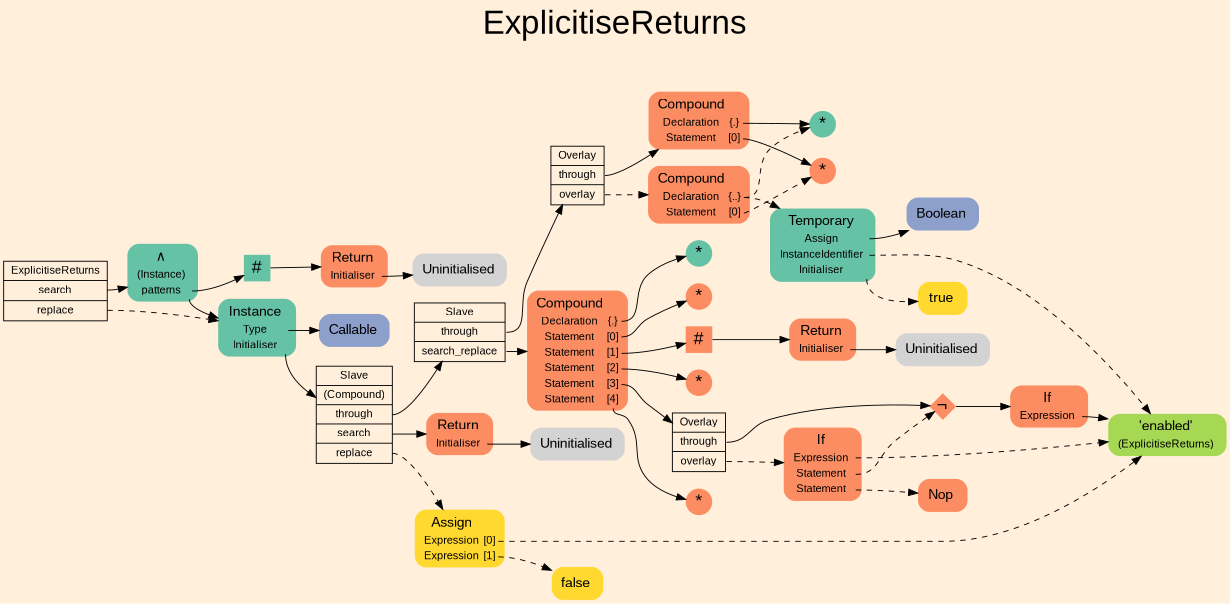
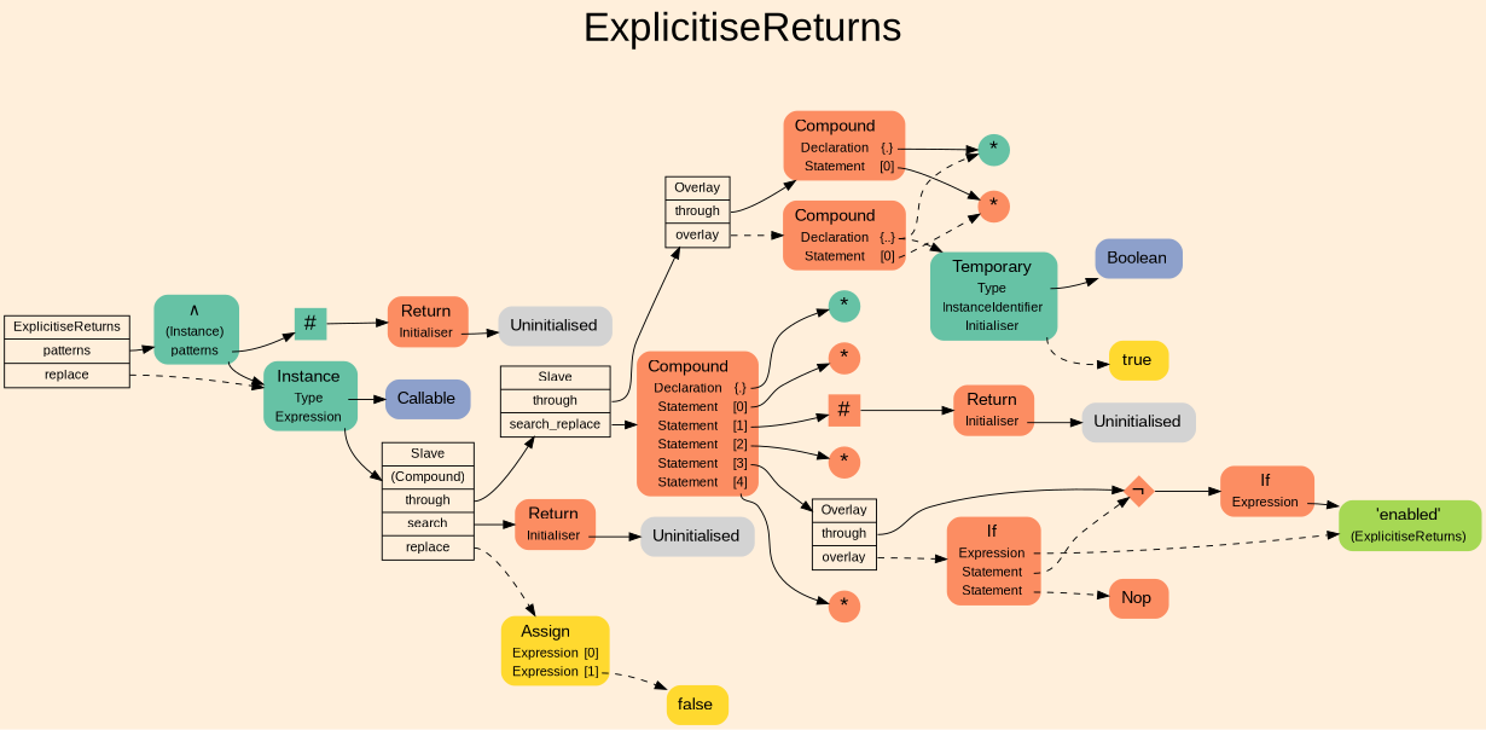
  digraph {
    bgcolor=antiquewhite1
    color=black
    fontcolor=black
    fontname=Arial
    fontsize=36
    label=ExplicitiseReturns
    labelloc=t
    rankdir=LR
    ranksep=0.3
    node [fillcolor="/set28/2" fontname=Arial fontsize=12 shape=plaintext style="rounded,filled"]
    edge [color=black fontcolor=black fontname=Arial tailport=port0]
-   n1 [color=black fillcolor=antiquewhite1 fontcolor=black label="<fixed> ExplicitiseReturns | <port0> search | <port1> replace" shape=record style=filled]
+   n1 [color=black fillcolor=antiquewhite1 fontcolor=black label="<fixed> ExplicitiseReturns | <port0> patterns | <port1> replace" shape=record style=filled]
    n2 [fillcolor="/set28/1" label=<<TABLE BORDER="0" CELLBORDER="0" CELLSPACING="0">      <TR><TD><FONT POINT-SIZE="15.0">∧</FONT></TD><TD></TD></TR>      <TR><TD>(Instance)</TD><TD PORT="port0"></TD></TR>      <TR><TD>patterns</TD><TD PORT="port1"></TD></TR>     </TABLE>>]
-   n3 [fillcolor="/set28/1" label=<<TABLE BORDER="0" CELLBORDER="0" CELLSPACING="0">      <TR><TD><FONT POINT-SIZE="15.0">Instance</FONT></TD><TD></TD></TR>      <TR><TD>Type</TD><TD PORT="port0"></TD></TR>      <TR><TD>Initialiser</TD><TD PORT="port1"></TD></TR>     </TABLE>>]
+   n3 [fillcolor="/set28/1" label=<<TABLE BORDER="0" CELLBORDER="0" CELLSPACING="0">      <TR><TD><FONT POINT-SIZE="15.0">Instance</FONT></TD><TD></TD></TR>      <TR><TD>Type</TD><TD PORT="port0"></TD></TR>      <TR><TD>Expression</TD><TD PORT="port1"></TD></TR>     </TABLE>>]
    n4 [fillcolor="/set28/1" fixedsize=true fontsize=20 height=0.4 label=<#> penwidth=0.0 shape=square style=filled width=0.4]
    n5 [fillcolor="/set28/3" label=<<TABLE BORDER="0" CELLBORDER="0" CELLSPACING="0">      <TR><TD><FONT POINT-SIZE="15.0">Callable</FONT></TD><TD></TD></TR>     </TABLE>>]
    n6 [color=black fillcolor=antiquewhite1 fontcolor=black label="<fixed> Slave | <port0> (Compound) | <port1> through | <port2> search | <port3> replace" shape=record style=filled]
    n7 [label=<<TABLE BORDER="0" CELLBORDER="0" CELLSPACING="0">      <TR><TD><FONT POINT-SIZE="15.0">Return</FONT></TD><TD></TD></TR>      <TR><TD>Initialiser</TD><TD PORT="port0"></TD></TR>     </TABLE>>]
    n8 [color=black fillcolor=antiquewhite1 fontcolor=black label="<fixed> Slave | <port0> through | <port1> search_replace" shape=record style=filled]
    n9 [label=<<TABLE BORDER="0" CELLBORDER="0" CELLSPACING="0">      <TR><TD><FONT POINT-SIZE="15.0">Return</FONT></TD><TD></TD></TR>      <TR><TD>Initialiser</TD><TD PORT="port0"></TD></TR>     </TABLE>>]
    n10 [fillcolor="/set28/6" label=<<TABLE BORDER="0" CELLBORDER="0" CELLSPACING="0">      <TR><TD><FONT POINT-SIZE="15.0">Assign</FONT></TD><TD></TD></TR>      <TR><TD>Expression</TD><TD PORT="port0">[0]</TD></TR>      <TR><TD>Expression</TD><TD PORT="port1">[1]</TD></TR>     </TABLE>>]
    n11 [label=<<TABLE BORDER="0" CELLBORDER="0" CELLSPACING="0">      <TR><TD><FONT POINT-SIZE="15.0">Uninitialised</FONT></TD><TD></TD></TR>     </TABLE>> fillcolor=""]
    n12 [color=black fillcolor=antiquewhite1 fontcolor=black label="<fixed> Overlay | <port0> through | <port1> overlay" shape=record style=filled]
    n13 [label=<<TABLE BORDER="0" CELLBORDER="0" CELLSPACING="0">      <TR><TD><FONT POINT-SIZE="15.0">Compound</FONT></TD><TD></TD></TR>      <TR><TD>Declaration</TD><TD PORT="port0">{.}</TD></TR>      <TR><TD>Statement</TD><TD PORT="port1">[0]</TD></TR>      <TR><TD>Statement</TD><TD PORT="port2">[1]</TD></TR>      <TR><TD>Statement</TD><TD PORT="port3">[2]</TD></TR>      <TR><TD>Statement</TD><TD PORT="port4">[3]</TD></TR>      <TR><TD>Statement</TD><TD PORT="port5">[4]</TD></TR>     </TABLE>>]
    n14 [label=<<TABLE BORDER="0" CELLBORDER="0" CELLSPACING="0">      <TR><TD><FONT POINT-SIZE="15.0">Uninitialised</FONT></TD><TD></TD></TR>     </TABLE>> fillcolor=""]
    n15 [fillcolor="/set28/5" label=<<TABLE BORDER="0" CELLBORDER="0" CELLSPACING="0">      <TR><TD><FONT POINT-SIZE="15.0">'enabled'</FONT></TD><TD></TD></TR>      <TR><TD>(ExplicitiseReturns)</TD><TD PORT="port0"></TD></TR>     </TABLE>>]
    n16 [fillcolor="/set28/6" label=<<TABLE BORDER="0" CELLBORDER="0" CELLSPACING="0">      <TR><TD><FONT POINT-SIZE="15.0">false</FONT></TD><TD></TD></TR>     </TABLE>>]
    n17 [label=<<TABLE BORDER="0" CELLBORDER="0" CELLSPACING="0">      <TR><TD><FONT POINT-SIZE="15.0">Compound</FONT></TD><TD></TD></TR>      <TR><TD>Declaration</TD><TD PORT="port0">{.}</TD></TR>      <TR><TD>Statement</TD><TD PORT="port1">[0]</TD></TR>     </TABLE>>]
    n18 [label=<<TABLE BORDER="0" CELLBORDER="0" CELLSPACING="0">      <TR><TD><FONT POINT-SIZE="15.0">Compound</FONT></TD><TD></TD></TR>      <TR><TD>Declaration</TD><TD PORT="port0">{..}</TD></TR>      <TR><TD>Statement</TD><TD PORT="port1">[0]</TD></TR>     </TABLE>>]
    n19 [fillcolor="/set28/1" fixedsize=true fontsize=20 height=0.4 label=<*> penwidth=0.0 shape=circle style=filled width=0.4]
    n20 [fixedsize=true fontsize=20 height=0.4 label=<*> penwidth=0.0 shape=circle style=filled width=0.4]
    n21 [fixedsize=true fontsize=20 height=0.4 label=<#> penwidth=0.0 shape=square style=filled width=0.4]
    n22 [fixedsize=true fontsize=20 height=0.4 label=<*> penwidth=0.0 shape=circle style=filled width=0.4]
    n23 [color=black fillcolor=antiquewhite1 fontcolor=black label="<fixed> Overlay | <port0> through | <port1> overlay" shape=record style=filled]
    n24 [fixedsize=true fontsize=20 height=0.4 label=<*> penwidth=0.0 shape=circle style=filled width=0.4]
    n25 [fillcolor="/set28/1" fixedsize=true fontsize=20 height=0.4 label=<*> penwidth=0.0 shape=circle style=filled width=0.4]
    n26 [fixedsize=true fontsize=20 height=0.4 label=<*> penwidth=0.0 shape=circle style=filled width=0.4]
-   n27 [fillcolor="/set28/1" label=<<TABLE BORDER="0" CELLBORDER="0" CELLSPACING="0">      <TR><TD><FONT POINT-SIZE="15.0">Temporary</FONT></TD><TD></TD></TR>      <TR><TD>Assign</TD><TD PORT="port0"></TD></TR>      <TR><TD>InstanceIdentifier</TD><TD PORT="port1"></TD></TR>      <TR><TD>Initialiser</TD><TD PORT="port2"></TD></TR>     </TABLE>>]
+   n27 [fillcolor="/set28/1" label=<<TABLE BORDER="0" CELLBORDER="0" CELLSPACING="0">      <TR><TD><FONT POINT-SIZE="15.0">Temporary</FONT></TD><TD></TD></TR>      <TR><TD>Type</TD><TD PORT="port0"></TD></TR>      <TR><TD>InstanceIdentifier</TD><TD PORT="port1"></TD></TR>      <TR><TD>Initialiser</TD><TD PORT="port2"></TD></TR>     </TABLE>>]
    n28 [label=<<TABLE BORDER="0" CELLBORDER="0" CELLSPACING="0">      <TR><TD><FONT POINT-SIZE="15.0">Return</FONT></TD><TD></TD></TR>      <TR><TD>Initialiser</TD><TD PORT="port0"></TD></TR>     </TABLE>>]
    n29 [fixedsize=true fontsize=20 height=0.4 label=<¬> penwidth=0.0 shape=diamond style=filled width=0.4]
    n30 [label=<<TABLE BORDER="0" CELLBORDER="0" CELLSPACING="0">      <TR><TD><FONT POINT-SIZE="15.0">If</FONT></TD><TD></TD></TR>      <TR><TD>Expression</TD><TD PORT="port0"></TD></TR>      <TR><TD>Statement</TD><TD PORT="port1"></TD></TR>      <TR><TD>Statement</TD><TD PORT="port2"></TD></TR>     </TABLE>>]
    n31 [fillcolor="/set28/3" label=<<TABLE BORDER="0" CELLBORDER="0" CELLSPACING="0">      <TR><TD><FONT POINT-SIZE="15.0">Boolean</FONT></TD><TD></TD></TR>     </TABLE>>]
    n32 [fillcolor="/set28/6" label=<<TABLE BORDER="0" CELLBORDER="0" CELLSPACING="0">      <TR><TD><FONT POINT-SIZE="15.0">true</FONT></TD><TD></TD></TR>     </TABLE>>]
    n33 [label=<<TABLE BORDER="0" CELLBORDER="0" CELLSPACING="0">      <TR><TD><FONT POINT-SIZE="15.0">Uninitialised</FONT></TD><TD></TD></TR>     </TABLE>> fillcolor=""]
    n34 [label=<<TABLE BORDER="0" CELLBORDER="0" CELLSPACING="0">      <TR><TD><FONT POINT-SIZE="15.0">If</FONT></TD><TD></TD></TR>      <TR><TD>Expression</TD><TD PORT="port0"></TD></TR>     </TABLE>>]
    n35 [label=<<TABLE BORDER="0" CELLBORDER="0" CELLSPACING="0">      <TR><TD><FONT POINT-SIZE="15.0">Nop</FONT></TD><TD></TD></TR>     </TABLE>>]
    n1 -> n2
    n1 -> n3 [style=dashed tailport=port1]
    n2 -> n3 [tailport=port1]
    n2 -> n4 [tailport=port1]
    n3 -> n5
    n3 -> n6 [tailport=port1]
    n4 -> n7
    n6 -> n8 [tailport=port1]
    n6 -> n9 [tailport=port2]
    n6 -> n10 [style=dashed tailport=port3]
    n7 -> n11
    n8 -> n12
    n8 -> n13 [tailport=port1]
    n9 -> n14
-   n10 -> n15 [style=dashed]
    n10 -> n16 [style=dashed tailport=port1]
    n12 -> n17
    n12 -> n18 [style=dashed tailport=port1]
    n13 -> n19
    n13 -> n20 [tailport=port1]
    n13 -> n21 [tailport=port2]
    n13 -> n22 [tailport=port3]
    n13 -> n23 [tailport=port4]
    n13 -> n24 [tailport=port5]
    n17 -> n25
    n17 -> n26 [tailport=port1]
    n18 -> n25 [style=dashed]
    n18 -> n26 [style=dashed tailport=port1]
    n18 -> n27 [style=dashed]
    n21 -> n28
    n23 -> n29
    n23 -> n30 [style=dashed tailport=port1]
-   n27 -> n15 [style=dashed tailport=port1]
    n27 -> n31 [style=solid]
    n27 -> n32 [style=dashed tailport=port2]
    n28 -> n33
    n29 -> n34
    n30 -> n15 [style=dashed]
    n30 -> n29 [style=dashed tailport=port1]
    n30 -> n35 [style=dashed tailport=port2]
    n34 -> n15
  }
